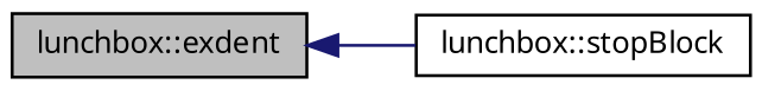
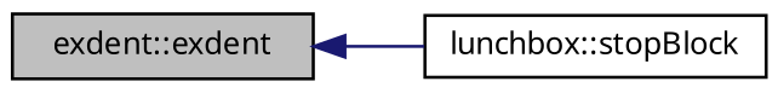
  digraph {
    rankdir=LR
    node [color=black fontname=Sans fontsize=10 shape=record style=filled]
-   n1 [fillcolor=grey75 fontcolor=black height=0.2 label="lunchbox::exdent" width=0.4]
+   n1 [fillcolor=grey75 fontcolor=black height=0.2 label="exdent::exdent" width=0.4]
    n2 [fillcolor=white height=0.2 label="lunchbox::stopBlock" width=0.4]
    n1 -> n2 [color=midnightblue dir=back fontname=Sans fontsize=10 labelfontname=Sans labelfontsize=10 style=solid]
  }
